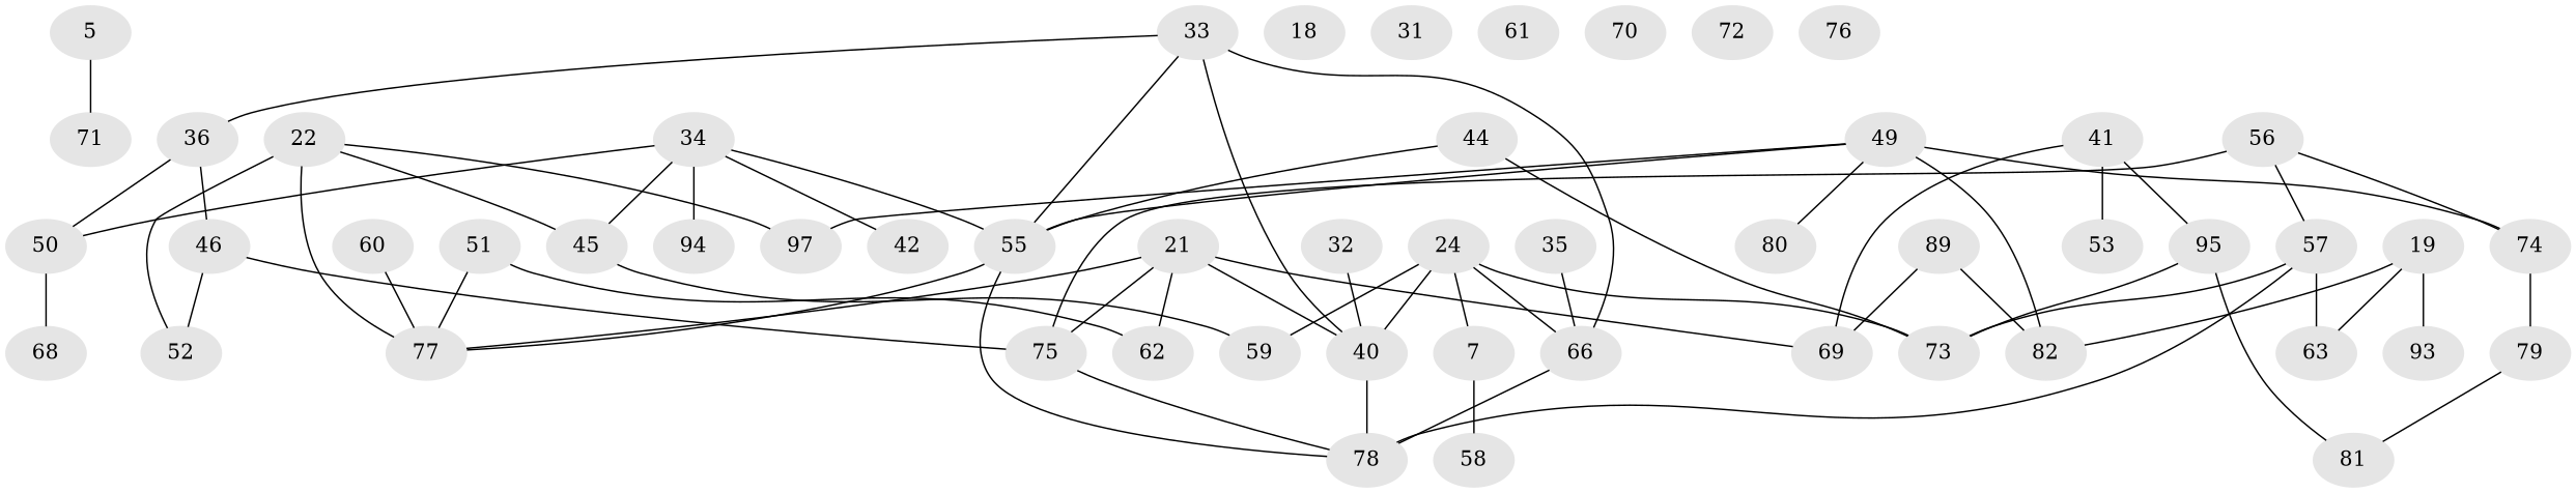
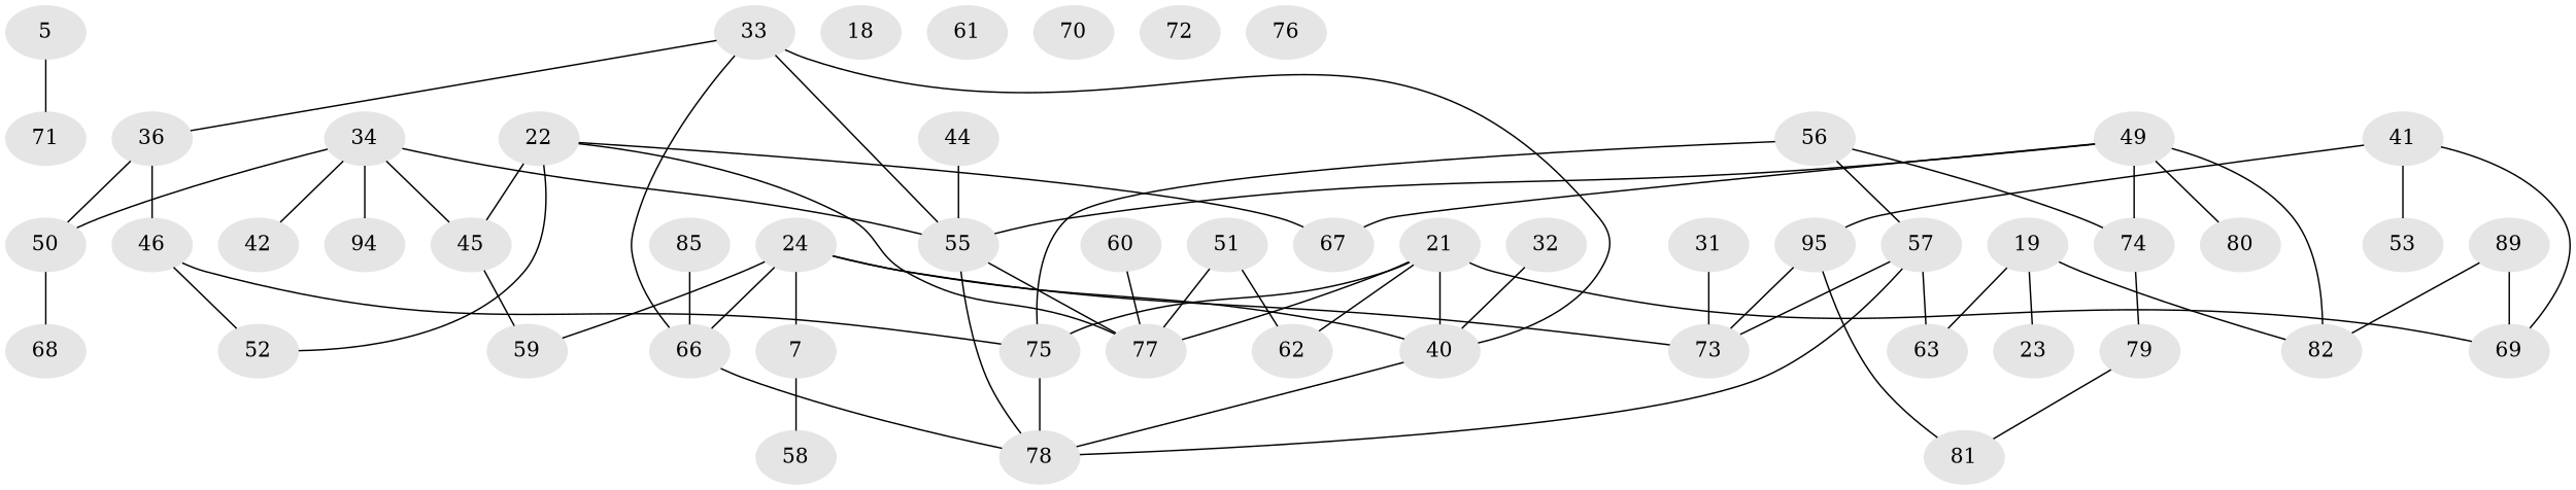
  graph {
    node [color=gray90 style=filled]
    5
    71
    7
    58
    18
    19
-   23 [label=93]
+   23
    63 [super="+43"]
    82
    21 [super="+9"]
    40 [super="+25"]
    62
    69
    75
    77
    78 [super="+28"]
    22 [super="+8"]
    45
    52 [super="+4"]
-   67 [super="+20+29" label=97]
+   67 [super="+20+29"]
    59
    24 [super="+14"]
    66 [super="+12"]
    73
    31
    32
    33
    36
    55 [super="+15"]
    50 [super="+3+11"]
    46
    34 [super="+1"]
    42
    n34 [label=94]
    68
-   35
+   35 [label=85]
    n37 [label=89]
    41 [super="+26"]
    53
    n40 [label=95 super="+6"]
    81
    44
    49 [super="+30+48"]
    74 [super="+16+17"]
    80
    79 [super="+38"]
    51
    56 [super="+47"]
    57
    60
    61
    70
    72
    76
    5 -- 71
    7 -- 58
    19 -- 23
    19 -- 63 [weight=2]
    19 -- 82
    21 -- 40
    21 -- 62
    21 -- 69
    21 -- 75
    21 -- 77
    40 -- 78
    75 -- 78
    22 -- 77 [weight=2]
    22 -- 45
    22 -- 52
    22 -- 67
    45 -- 59
    24 -- 7
    24 -- 40
    24 -- 59
    24 -- 66
    24 -- 73
    66 -- 78
    32 -- 40
    33 -- 40
    33 -- 66
    33 -- 36
    33 -- 55
    36 -- 50
    36 -- 46
    55 -- 77
    55 -- 78
    50 -- 68
    46 -- 75
    46 -- 52
    34 -- 45
    34 -- 55
    34 -- 50
    34 -- 42
    34 -- n34
    35 -- 66
    n37 -- 82
    n37 -- 69
    41 -- 69
    41 -- 53
    41 -- n40
    n40 -- 73
    n40 -- 81
-   44 -- 73
+   31 -- 73
    44 -- 55
    49 -- 82
    49 -- 67
    49 -- 55
    49 -- 74 [weight=2]
    49 -- 80
    74 -- 79 [weight=2]
    79 -- 81
    51 -- 62
    51 -- 77
    56 -- 75 [weight=2]
    56 -- 74
    56 -- 57
    57 -- 63
    57 -- 78
    57 -- 73
    60 -- 77
  }
